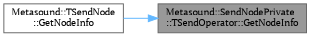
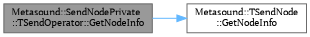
  digraph {
    rankdir=RL
    fontname="PT Serif"
    node [fontname="PT Serif" fontsize=10 shape=box style=filled]
    n1 [color=gray40 fillcolor=grey60 fontcolor=black height=0.2 label="Metasound::SendNodePrivate\l::TSendOperator::GetNodeInfo" width=0.4]
    n2 [color=grey40 fillcolor=white height=0.2 label="Metasound::TSendNode\l::GetNodeInfo" width=0.4]
-   n1 -> n2 [color=steelblue1 dir=back fontname="PT Serif" fontsize=10 labelfontname=Helvetica labelfontsize=10 style=solid]
+   n2 -> n1 [color=steelblue1 dir=back fontname="PT Serif" fontsize=10 labelfontname=Helvetica labelfontsize=10 style=solid]
  }
